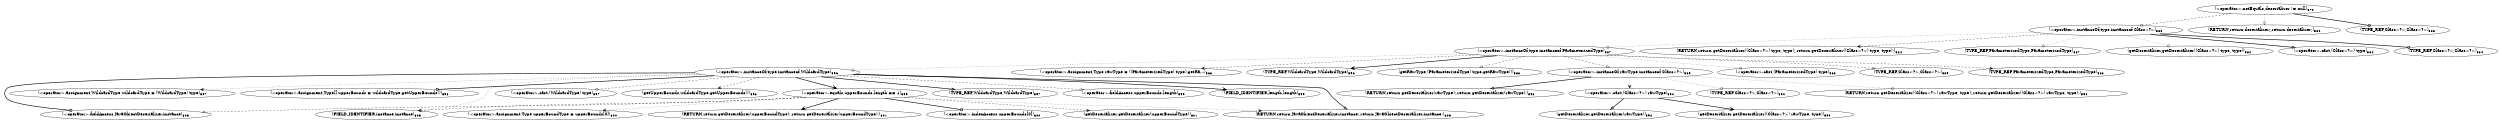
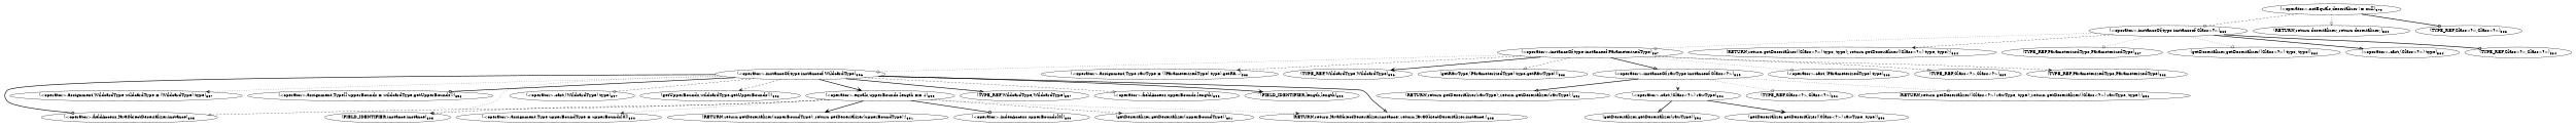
  digraph {
    edge [arrowhead=vee style=bold]
    n1 [label=<(RETURN,return JavaObjectDeserializer.instance;,return JavaObjectDeserializer.instance;)<SUB>605</SUB>>]
    n2 [label=<(&lt;operator&gt;.notEquals,deserializer != null)<SUB>579</SUB>>]
    n3 [label=<(&lt;operator&gt;.instanceOf,type instanceof Class&lt;?&gt;)<SUB>583</SUB>>]
    n4 [label=<(RETURN,return deserializer;,return deserializer;)<SUB>580</SUB>>]
    n5 [label=<(TYPE_REF,Class&lt;?&gt;,Class&lt;?&gt;)<SUB>583</SUB>>]
    n6 [label=<(&lt;operator&gt;.instanceOf,type instanceof ParameterizedType)<SUB>587</SUB>>]
    n7 [label=<(RETURN,return getDeserializer((Class&lt;?&gt;) type, type);,return getDeserializer((Class&lt;?&gt;) type, type);)<SUB>584</SUB>>]
    n8 [label=<(TYPE_REF,ParameterizedType,ParameterizedType)<SUB>587</SUB>>]
    n9 [label=<(getDeserializer,getDeserializer((Class&lt;?&gt;) type, type))<SUB>584</SUB>>]
    n10 [label=<(&lt;operator&gt;.cast,(Class&lt;?&gt;) type)<SUB>584</SUB>>]
    n11 [label=<(TYPE_REF,Class&lt;?&gt;,Class&lt;?&gt;)<SUB>584</SUB>>]
    n12 [label=<(&lt;operator&gt;.instanceOf,type instanceof WildcardType)<SUB>596</SUB>>]
    n13 [label=<(&lt;operator&gt;.assignment,Type rawType = ((ParameterizedType) type).getRa...)<SUB>588</SUB>>]
    n14 [label=<(TYPE_REF,WildcardType,WildcardType)<SUB>596</SUB>>]
    n15 [label=<(getRawType,(ParameterizedType) type.getRawType())<SUB>588</SUB>>]
    n16 [label=<(&lt;operator&gt;.instanceOf,rawType instanceof Class&lt;?&gt;)<SUB>589</SUB>>]
    n17 [label=<(&lt;operator&gt;.cast,(ParameterizedType) type)<SUB>588</SUB>>]
    n18 [label=<(TYPE_REF,Class&lt;?&gt;,Class&lt;?&gt;)<SUB>589</SUB>>]
    n19 [label=<(TYPE_REF,ParameterizedType,ParameterizedType)<SUB>588</SUB>>]
    n20 [label=<(&lt;operator&gt;.fieldAccess,JavaObjectDeserializer.instance)<SUB>605</SUB>>]
    n21 [label=<(&lt;operator&gt;.assignment,WildcardType wildcardType = (WildcardType) type)<SUB>597</SUB>>]
    n22 [label=<(&lt;operator&gt;.assignment,Type[] upperBounds = wildcardType.getUpperBounds())<SUB>598</SUB>>]
    n23 [label=<(FIELD_IDENTIFIER,instance,instance)<SUB>605</SUB>>]
    n24 [label=<(&lt;operator&gt;.cast,(WildcardType) type)<SUB>597</SUB>>]
    n25 [label=<(getUpperBounds,wildcardType.getUpperBounds())<SUB>598</SUB>>]
    n26 [label=<(&lt;operator&gt;.equals,upperBounds.length == 1)<SUB>599</SUB>>]
    n27 [label=<(TYPE_REF,WildcardType,WildcardType)<SUB>597</SUB>>]
    n28 [label=<(&lt;operator&gt;.fieldAccess,upperBounds.length)<SUB>599</SUB>>]
    n29 [label=<(FIELD_IDENTIFIER,length,length)<SUB>599</SUB>>]
    n30 [label=<(RETURN,return getDeserializer((Class&lt;?&gt;) rawType, type);,return getDeserializer((Class&lt;?&gt;) rawType, type);)<SUB>590</SUB>>]
    n31 [label=<(RETURN,return getDeserializer(rawType);,return getDeserializer(rawType);)<SUB>592</SUB>>]
    n32 [label=<(&lt;operator&gt;.cast,(Class&lt;?&gt;) rawType)<SUB>590</SUB>>]
    n33 [label=<(TYPE_REF,Class&lt;?&gt;,Class&lt;?&gt;)<SUB>590</SUB>>]
    n34 [label=<(&lt;operator&gt;.assignment,Type upperBoundType = upperBounds[0])<SUB>600</SUB>>]
    n35 [label=<(RETURN,return getDeserializer(upperBoundType);,return getDeserializer(upperBoundType);)<SUB>601</SUB>>]
    n36 [label=<(&lt;operator&gt;.indexAccess,upperBounds[0])<SUB>600</SUB>>]
    n37 [label=<(getDeserializer,getDeserializer(upperBoundType))<SUB>601</SUB>>]
    n38 [label=<(getDeserializer,getDeserializer((Class&lt;?&gt;) rawType, type))<SUB>590</SUB>>]
    n39 [label=<(getDeserializer,getDeserializer(rawType))<SUB>592</SUB>>]
    n2 -> n3 [arrowhead=odot style=dashed]
    n2 -> n4 [arrowhead=onormal style=dotted]
    n2 -> n5 [arrowhead=odot]
    n3 -> n6 [arrowhead=odot style=dotted]
    n3 -> n7 [style=dashed]
    n3 -> n8 [arrowhead=odot style=dotted]
    n3 -> n9 [arrowhead=odot style=dotted]
    n3 -> n10 [arrowhead=onormal]
    n3 -> n11 [arrowhead=odot]
    n6 -> n12 [arrowhead=odot style=dotted]
    n6 -> n13 [style=dashed]
    n6 -> n14
    n6 -> n15 [arrowhead=onormal style=dashed]
-   n6 -> n16 [arrowhead=onormal style=dashed]
+   n6 -> n16 [arrowhead=onormal]
    n6 -> n17 [arrowhead=odot style=dotted]
    n6 -> n18 [arrowhead=onormal style=dashed]
    n6 -> n19 [style=dashed]
    n12 -> n1 [arrowhead=onormal]
    n12 -> n20 [arrowhead=odot]
    n12 -> n21 [style=dotted]
    n12 -> n22 [arrowhead=odot]
    n12 -> n23 [style=dotted]
    n12 -> n24 [arrowhead=odot style=dashed]
    n12 -> n25 [style=dashed]
    n12 -> n26
    n12 -> n27 [arrowhead=onormal]
    n12 -> n28 [arrowhead=onormal style=dashed]
    n12 -> n29
    n16 -> n30 [arrowhead=odot style=dotted]
    n16 -> n31 [arrowhead=onormal]
    n16 -> n32 [style=dotted]
    n16 -> n33 [arrowhead=odot style=dotted]
    n26 -> n1 [style=dotted]
    n26 -> n20 [arrowhead=onormal style=dashed]
    n26 -> n23 [arrowhead=onormal style=dashed]
    n26 -> n34 [style=dotted]
    n26 -> n35
    n26 -> n36 [arrowhead=odot]
    n26 -> n37 [style=dashed]
    n32 -> n38
    n32 -> n39 [arrowhead=onormal]
  }
